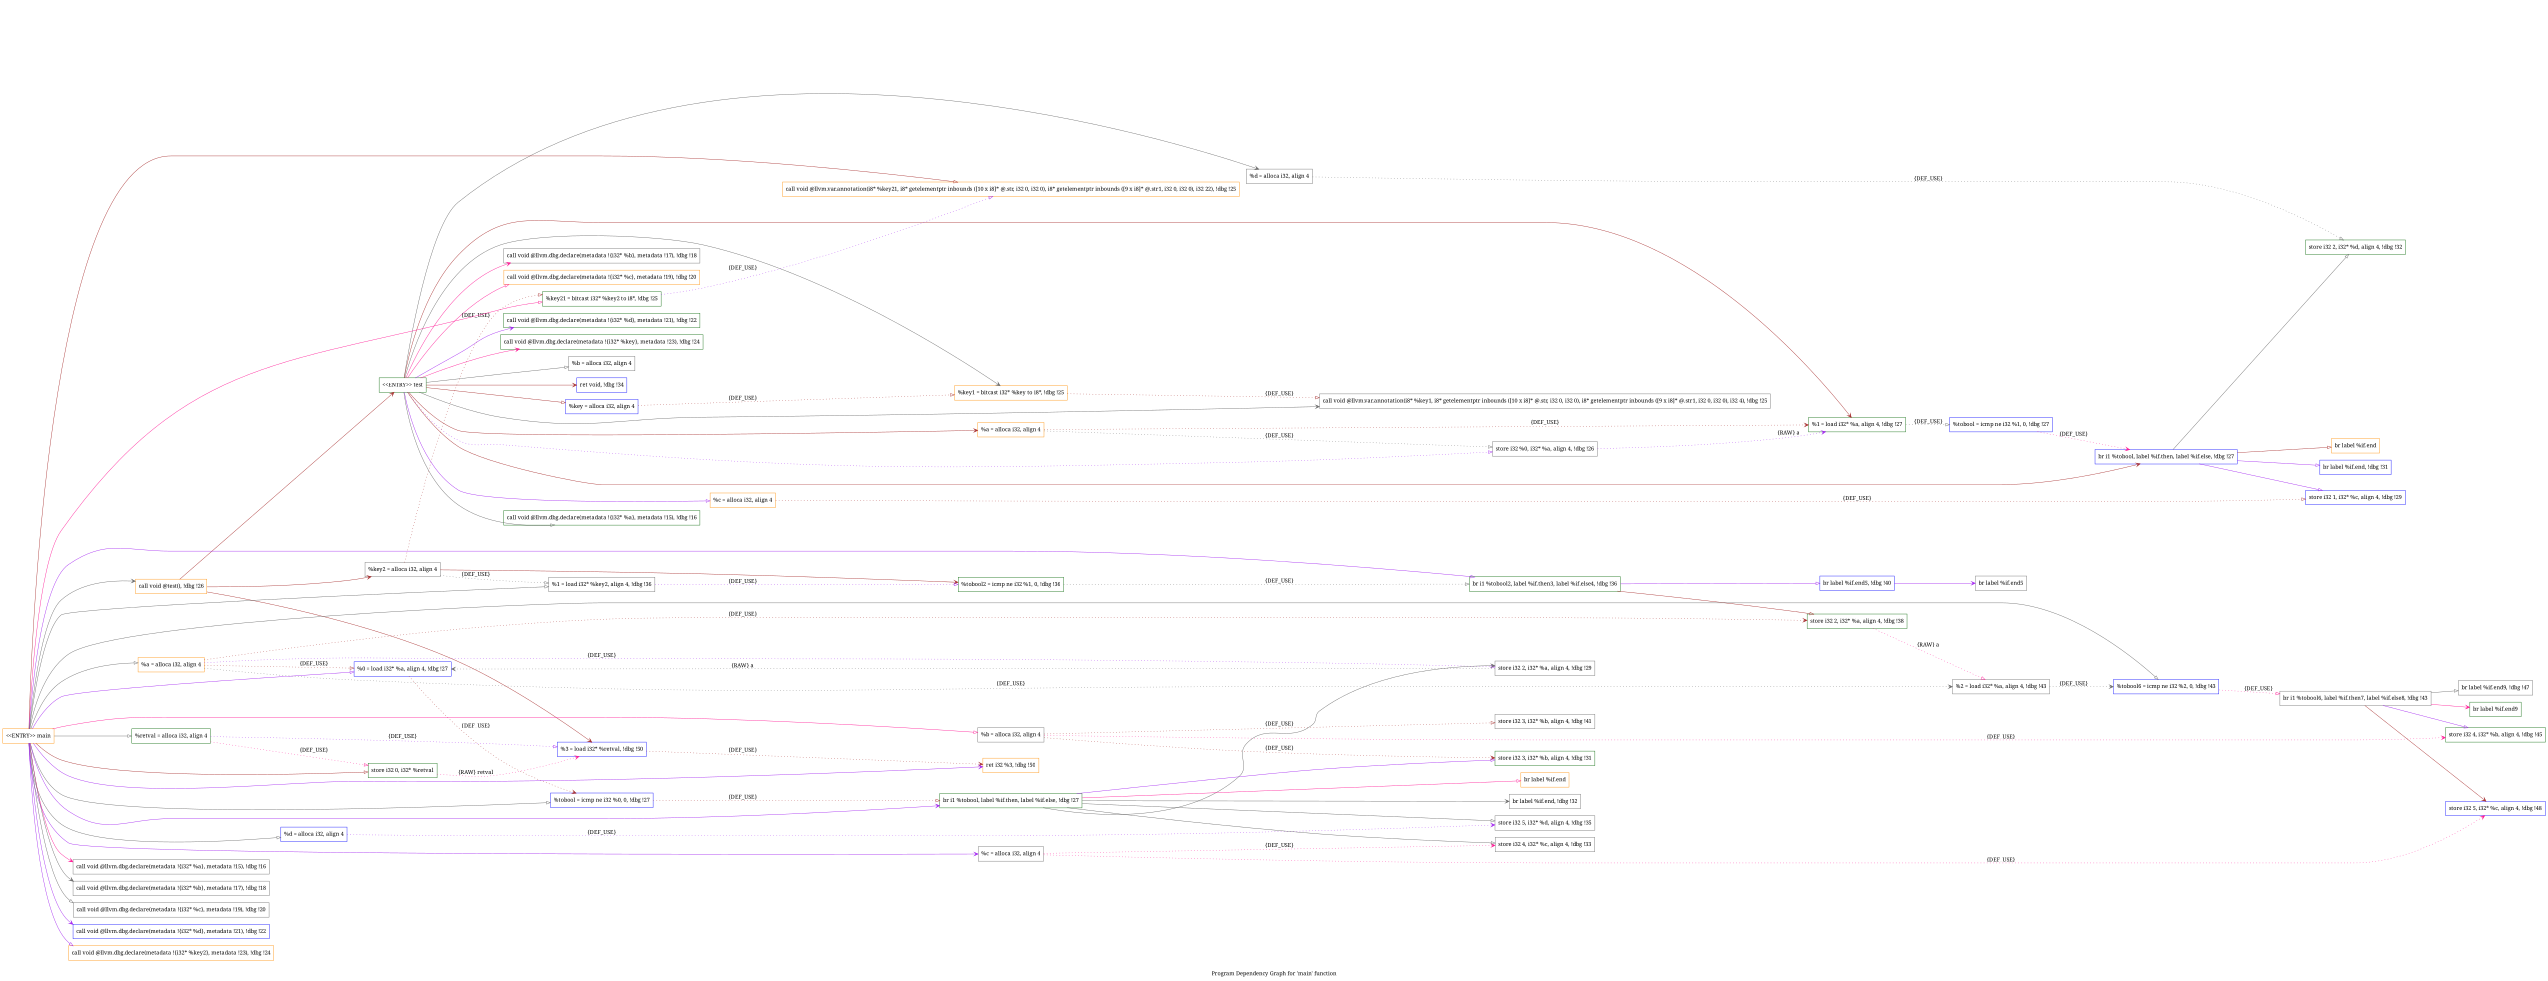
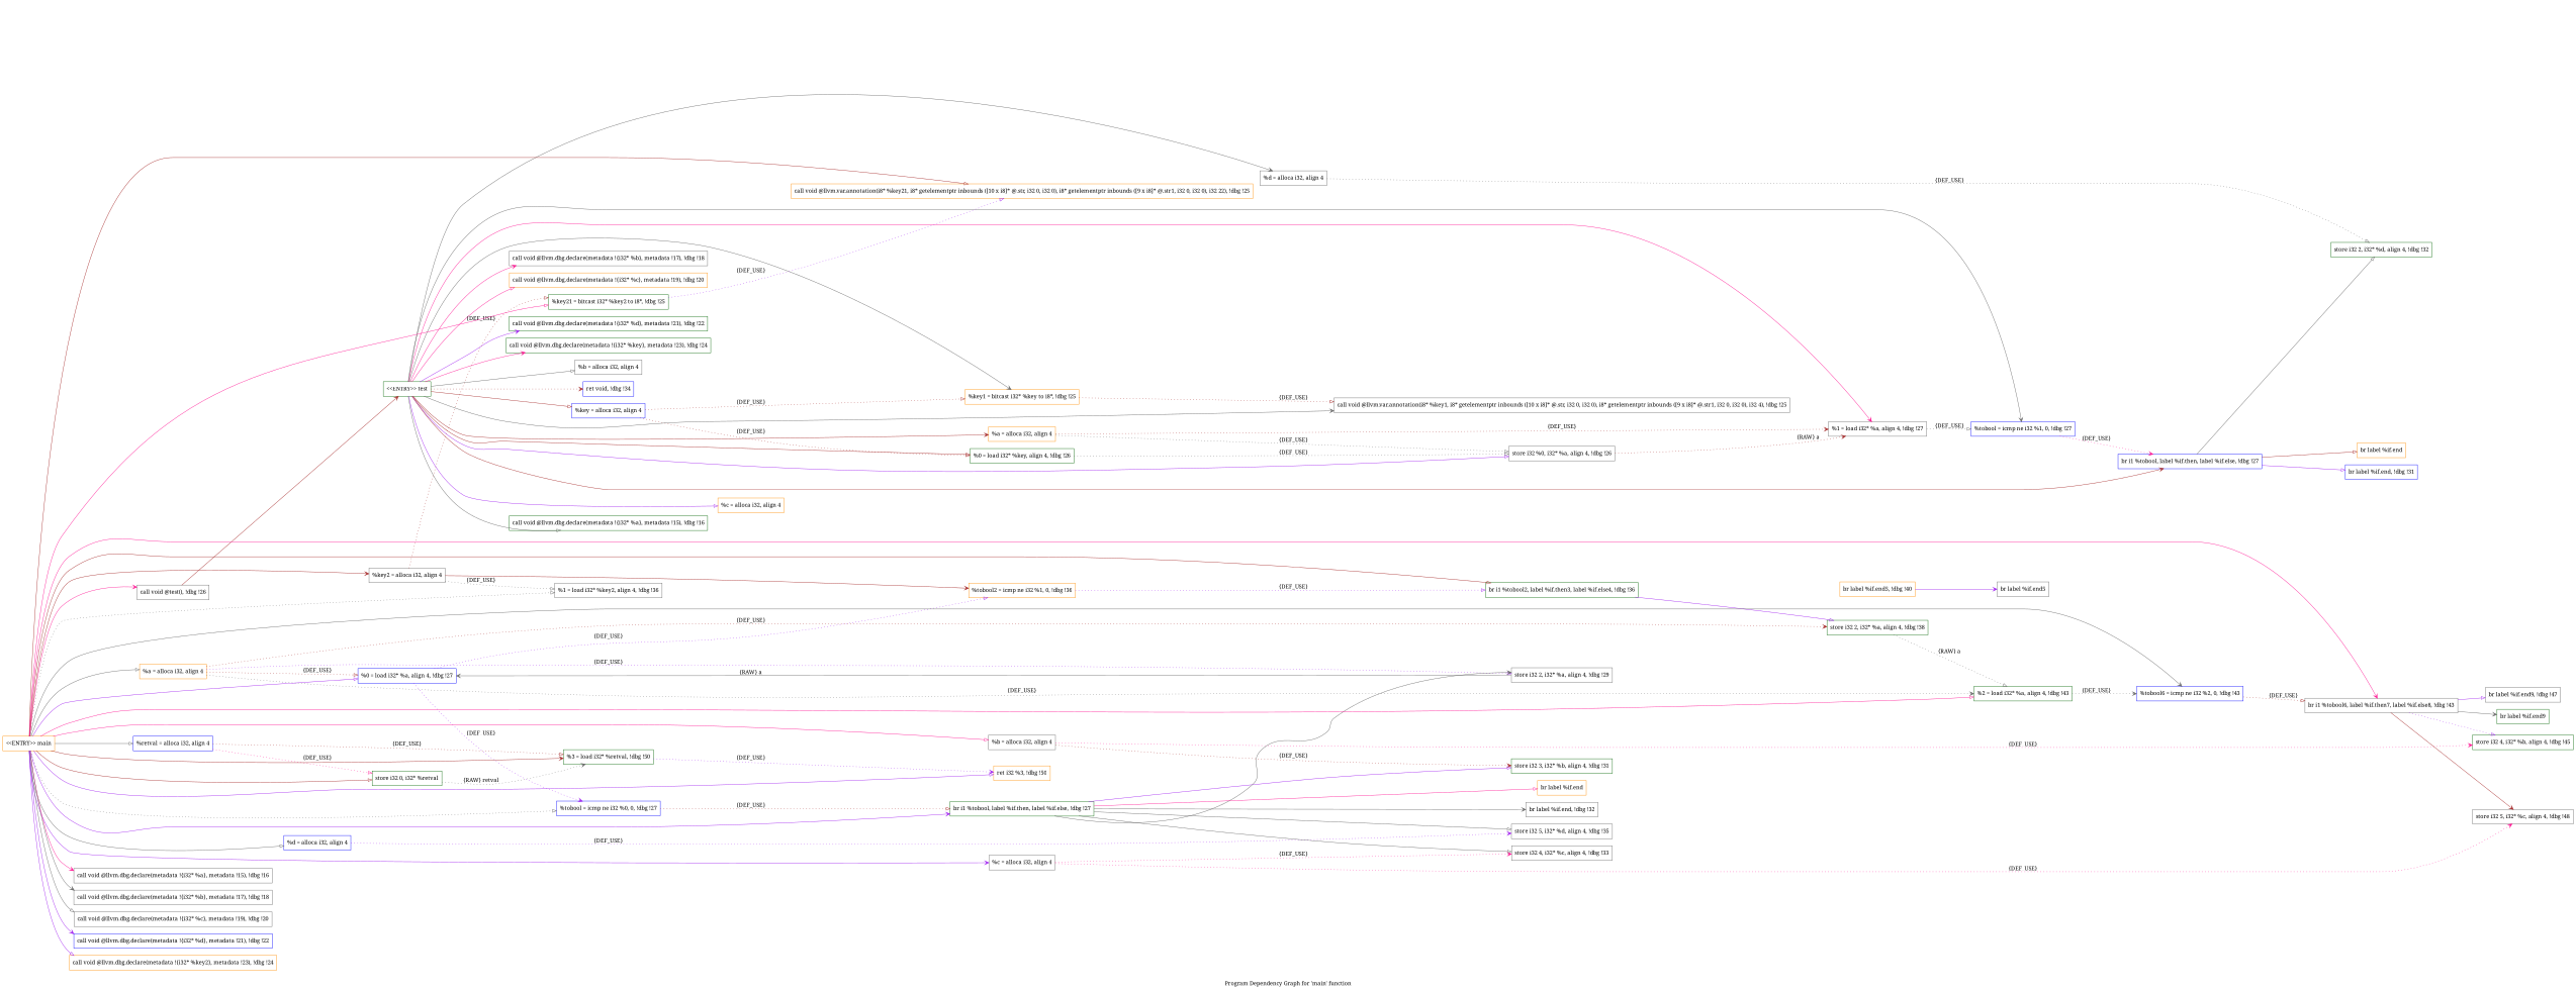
  digraph {
    fontname="Noto Serif"
    label="Program Dependency Graph for 'main' function"
    rankdir=LR
    node [color=gray40 fontname="Noto Serif" shape=record]
    edge [arrowhead=onormal color=brown fontname="Noto Serif"]
    n1 [color=darkorange label="{  %c = alloca i32, align 4}"]
-   n2 [color=blue label="{  store i32 1, i32* %c, align 4, !dbg !29}"]
    n3 [label="{  %d = alloca i32, align 4}"]
    n4 [color=darkgreen label="{  store i32 2, i32* %d, align 4, !dbg !32}"]
    n5 [color=blue label="{  %key = alloca i32, align 4}"]
    n6 [color=darkorange label="{  %key1 = bitcast i32* %key to i8*, !dbg !25}"]
+   n7 [color=darkgreen label="{  %0 = load i32* %key, align 4, !dbg !26}"]
    n8 [label="{  call void @llvm.var.annotation(i8* %key1, i8* getelementptr inbounds ([10 x i8]* @.str, i32 0, i32 0), i8* getelementptr inbounds ([9 x i8]* @.str1, i32 0, i32 0), i32 4), !dbg !25}"]
    n9 [label="{  store i32 %0, i32* %a, align 4, !dbg !26}"]
-   n10 [color=darkgreen label="{  %1 = load i32* %a, align 4, !dbg !27}"]
+   n10 [label="{  %1 = load i32* %a, align 4, !dbg !27}"]
    n11 [color=blue label="{  %tobool = icmp ne i32 %1, 0, !dbg !27}"]
    n12 [color=blue label="{  br i1 %tobool, label %if.then, label %if.else, !dbg !27}"]
    n13 [color=blue label="{  br label %if.end, !dbg !31}"]
    n14 [color=darkorange label="{  br label %if.end}"]
    n15 [color=darkorange label="{  %a = alloca i32, align 4}"]
    n16 [color=darkgreen label="{\<\<ENTRY\>\> test}"]
    n17 [color=darkgreen label="{  call void @llvm.dbg.declare(metadata !\{i32* %a\}, metadata !15), !dbg !16}"]
    n18 [label="{  call void @llvm.dbg.declare(metadata !\{i32* %b\}, metadata !17), !dbg !18}"]
    n19 [color=darkorange label="{  call void @llvm.dbg.declare(metadata !\{i32* %c\}, metadata !19), !dbg !20}"]
    n20 [color=darkgreen label="{  call void @llvm.dbg.declare(metadata !\{i32* %d\}, metadata !21), !dbg !22}"]
    n21 [color=darkgreen label="{  call void @llvm.dbg.declare(metadata !\{i32* %key\}, metadata !23), !dbg !24}"]
    n22 [label="{  %b = alloca i32, align 4}"]
    n23 [color=blue label="{  ret void, !dbg !34}"]
    n24 [label="{  %b = alloca i32, align 4}"]
    n25 [color=darkgreen label="{  store i32 3, i32* %b, align 4, !dbg !31}"]
-   n26 [label="{  store i32 3, i32* %b, align 4, !dbg !41}"]
    n27 [color=darkgreen label="{  store i32 4, i32* %b, align 4, !dbg !45}"]
    n28 [label="{  %c = alloca i32, align 4}"]
    n29 [label="{  store i32 4, i32* %c, align 4, !dbg !33}"]
-   n30 [color=blue label="{  store i32 5, i32* %c, align 4, !dbg !48}"]
+   n30 [label="{  store i32 5, i32* %c, align 4, !dbg !48}"]
    n31 [color=blue label="{  %d = alloca i32, align 4}"]
    n32 [label="{  store i32 5, i32* %d, align 4, !dbg !35}"]
    n33 [label="{  %key2 = alloca i32, align 4}"]
    n34 [color=darkgreen label="{  %key21 = bitcast i32* %key2 to i8*, !dbg !25}"]
    n35 [label="{  %1 = load i32* %key2, align 4, !dbg !36}"]
-   n36 [color=darkgreen label="{  %tobool2 = icmp ne i32 %1, 0, !dbg !36}"]
+   n36 [color=darkorange label="{  %tobool2 = icmp ne i32 %1, 0, !dbg !36}"]
    n37 [color=darkorange label="{  call void @llvm.var.annotation(i8* %key21, i8* getelementptr inbounds ([10 x i8]* @.str, i32 0, i32 0), i8* getelementptr inbounds ([9 x i8]* @.str1, i32 0, i32 0), i32 22), !dbg !25}"]
    n38 [color=darkgreen label="{  br i1 %tobool2, label %if.then3, label %if.else4, !dbg !36}"]
    n39 [color=darkgreen label="{  store i32 2, i32* %a, align 4, !dbg !38}"]
-   n40 [color=blue label="{  br label %if.end5, !dbg !40}"]
+   n40 [color=darkorange label="{  br label %if.end5, !dbg !40}"]
    n41 [color=darkgreen label="{  store i32 0, i32* %retval}"]
-   n42 [color=blue label="{  %3 = load i32* %retval, !dbg !50}"]
+   n42 [color=darkgreen label="{  %3 = load i32* %retval, !dbg !50}"]
    n43 [color=darkorange label="{  ret i32 %3, !dbg !50}"]
-   n44 [color=darkgreen label="{  %retval = alloca i32, align 4}"]
+   n44 [color=blue label="{  %retval = alloca i32, align 4}"]
    n45 [color=darkorange label="{  %a = alloca i32, align 4}"]
    n46 [color=blue label="{  %0 = load i32* %a, align 4, !dbg !27}"]
    n47 [label="{  store i32 2, i32* %a, align 4, !dbg !29}"]
-   n48 [label="{  %2 = load i32* %a, align 4, !dbg !43}"]
+   n48 [color=darkgreen label="{  %2 = load i32* %a, align 4, !dbg !43}"]
    n49 [color=blue label="{  %tobool = icmp ne i32 %0, 0, !dbg !27}"]
    n50 [color=blue label="{  %tobool6 = icmp ne i32 %2, 0, !dbg !43}"]
    n51 [color=darkgreen label="{  br i1 %tobool, label %if.then, label %if.else, !dbg !27}"]
    n52 [label="{  br i1 %tobool6, label %if.then7, label %if.else8, !dbg !43}"]
    n53 [label="{  br label %if.end, !dbg !32}"]
    n54 [color=darkorange label="{  br label %if.end}"]
    n55 [label="{  br label %if.end9, !dbg !47}"]
    n56 [color=darkgreen label="{  br label %if.end9}"]
-   n57 [color=darkorange label="{  call void @test(), !dbg !26}"]
+   n57 [label="{  call void @test(), !dbg !26}"]
    n58 [label="{  br label %if.end5}"]
    n59 [color=darkorange label="{\<\<ENTRY\>\> main}"]
    n60 [label="{  call void @llvm.dbg.declare(metadata !\{i32* %a\}, metadata !15), !dbg !16}"]
    n61 [label="{  call void @llvm.dbg.declare(metadata !\{i32* %b\}, metadata !17), !dbg !18}"]
    n62 [label="{  call void @llvm.dbg.declare(metadata !\{i32* %c\}, metadata !19), !dbg !20}"]
    n63 [color=blue label="{  call void @llvm.dbg.declare(metadata !\{i32* %d\}, metadata !21), !dbg !22}"]
    n64 [color=darkorange label="{  call void @llvm.dbg.declare(metadata !\{i32* %key2\}, metadata !23), !dbg !24}"]
-   n1 -> n2 [label="{DEF_USE}" style=dotted]
    n3 -> n4 [color=gray40 label="{DEF_USE}" style=dotted]
    n5 -> n6 [label="{DEF_USE}" style=dotted]
+   n5 -> n7 [label="{DEF_USE}" style=dotted]
    n6 -> n8 [label="{DEF_USE}" style=dotted]
-   n9 -> n10 [arrowhead=vee color=purple label="{RAW} a" style=dotted]
+   n7 -> n9 [color=gray40 label="{DEF_USE}" style=dotted]
+   n9 -> n10 [arrowhead=vee label="{RAW} a" style=dotted]
    n10 -> n11 [color=gray40 label="{DEF_USE}" style=dotted]
    n11 -> n12 [arrowhead=vee color=deeppink label="{DEF_USE}" style=dotted]
-   n12 -> n2 [color=purple]
    n12 -> n4 [color=gray40]
    n12 -> n13 [color=purple]
    n12 -> n14
    n15 -> n9 [color=gray40 label="{DEF_USE}" style=dotted]
    n15 -> n10 [arrowhead=vee label="{DEF_USE}" style=dotted]
    n16 -> n1 [color=purple]
    n16 -> n3 [arrowhead=vee color=gray40]
    n16 -> n5
    n16 -> n6 [arrowhead=vee color=gray40]
+   n16 -> n7
    n16 -> n8 [arrowhead=vee color=gray40]
-   n16 -> n9 [color=purple style=dotted]
-   n16 -> n10 [arrowhead=vee]
+   n16 -> n9 [color=purple]
+   n16 -> n10 [arrowhead=vee color=deeppink]
+   n16 -> n11 [arrowhead=vee color=gray40]
    n16 -> n12 [arrowhead=vee]
    n16 -> n15 [arrowhead=vee]
    n16 -> n17 [color=gray40]
    n16 -> n18 [arrowhead=vee color=deeppink]
    n16 -> n19 [color=deeppink]
    n16 -> n20 [arrowhead=vee color=purple]
    n16 -> n21 [arrowhead=vee color=deeppink]
    n16 -> n22 [color=gray40]
-   n16 -> n23 [arrowhead=vee]
+   n16 -> n23 [arrowhead=vee style=dotted]
    n24 -> n25 [arrowhead=vee label="{DEF_USE}" style=dotted]
-   n24 -> n26 [label="{DEF_USE}" style=dotted]
    n24 -> n27 [arrowhead=vee color=deeppink label="{DEF_USE}" style=dotted]
    n28 -> n29 [arrowhead=vee color=deeppink label="{DEF_USE}" style=dotted]
    n28 -> n30 [arrowhead=vee color=deeppink label="{DEF_USE}" style=dotted]
    n31 -> n32 [arrowhead=vee color=purple label="{DEF_USE}" style=dotted]
    n33 -> n34 [label="{DEF_USE}" style=dotted]
    n33 -> n35 [color=gray40 label="{DEF_USE}" style=dotted]
    n33 -> n36 [arrowhead=vee]
    n34 -> n37 [color=purple label="{DEF_USE}" style=dotted]
-   n35 -> n36 [color=purple label="{DEF_USE}" style=dotted]
-   n36 -> n38 [color=gray40 label="{DEF_USE}" style=dotted]
-   n38 -> n39
-   n38 -> n40 [color=purple]
-   n39 -> n48 [color=deeppink label="{RAW} a" style=dotted]
+   n46 -> n36 [color=purple label="{DEF_USE}" style=dotted]
+   n36 -> n38 [color=purple label="{DEF_USE}" style=dotted]
+   n38 -> n39 [color=purple]
+   n39 -> n48 [color=gray40 label="{RAW} a" style=dotted]
    n40 -> n58 [arrowhead=vee color=purple]
-   n41 -> n42 [arrowhead=vee color=deeppink label="{RAW} retval" style=dotted]
-   n42 -> n43 [arrowhead=vee label="{DEF_USE}" style=dotted]
+   n41 -> n42 [arrowhead=vee color=gray40 label="{RAW} retval" style=dotted]
+   n42 -> n43 [arrowhead=vee color=purple label="{DEF_USE}" style=dotted]
    n44 -> n41 [color=deeppink label="{DEF_USE}" style=dotted]
-   n44 -> n42 [color=purple label="{DEF_USE}" style=dotted]
+   n44 -> n42 [label="{DEF_USE}" style=dotted]
    n45 -> n39 [arrowhead=vee label="{DEF_USE}" style=dotted]
    n45 -> n46 [label="{DEF_USE}" style=dotted]
    n45 -> n47 [color=purple label="{DEF_USE}" style=dotted]
    n45 -> n48 [arrowhead=vee color=gray40 label="{DEF_USE}" style=dotted]
-   n46 -> n49 [arrowhead=vee label="{DEF_USE}" style=dotted]
-   n47 -> n46 [arrowhead=vee color=gray40 label="{RAW} a" style=dotted]
+   n46 -> n49 [arrowhead=vee color=purple label="{DEF_USE}" style=dotted]
+   n47 -> n46 [arrowhead=vee color=gray40 label="{RAW} a" style=solid]
    n48 -> n50 [arrowhead=vee color=gray40 label="{DEF_USE}" style=dotted]
    n49 -> n51 [label="{DEF_USE}" style=dotted]
-   n50 -> n52 [color=deeppink label="{DEF_USE}" style=dotted]
+   n50 -> n52 [label="{DEF_USE}" style=dotted]
    n51 -> n25 [color=purple]
    n51 -> n29 [color=gray40]
    n51 -> n32 [color=gray40]
    n51 -> n47 [arrowhead=vee color=gray40]
    n51 -> n53 [arrowhead=vee color=gray40]
    n51 -> n54 [color=deeppink]
-   n52 -> n27 [color=purple]
+   n52 -> n27 [color=purple style=dotted]
    n52 -> n30 [arrowhead=vee]
-   n52 -> n55 [color=gray40]
-   n52 -> n56 [arrowhead=vee color=deeppink]
+   n52 -> n55 [color=purple]
+   n52 -> n56 [arrowhead=vee color=gray40]
    n57 -> n16 [arrowhead=vee style=solid]
    n59 -> n24 [color=deeppink]
    n59 -> n28 [arrowhead=vee color=purple]
    n59 -> n31 [color=gray40]
-   n57 -> n33 [arrowhead=vee]
+   n59 -> n33 [arrowhead=vee]
    n59 -> n34 [color=deeppink]
-   n59 -> n35 [color=gray40]
+   n59 -> n35 [color=gray40 style=dotted]
    n59 -> n37
-   n59 -> n38 [color=purple]
+   n59 -> n38
    n59 -> n41
-   n57 -> n42 [arrowhead=vee]
-   n59 -> n43 [arrowhead=vee color=purple]
+   n59 -> n42 [arrowhead=vee]
+   n59 -> n43 [color=purple]
    n59 -> n44 [color=gray40]
    n59 -> n45 [color=gray40]
    n59 -> n46 [color=purple]
-   n59 -> n49 [color=gray40]
-   n59 -> n50 [color=gray40]
+   n59 -> n48 [color=deeppink]
+   n59 -> n49 [color=gray40 style=dotted]
+   n59 -> n50 [arrowhead=vee color=gray40]
    n59 -> n51 [arrowhead=vee color=purple]
-   n59 -> n57 [arrowhead=vee color=gray40]
+   n59 -> n52 [arrowhead=vee color=deeppink]
+   n59 -> n57 [arrowhead=vee color=deeppink]
    n59 -> n60 [arrowhead=vee color=deeppink]
    n59 -> n61 [arrowhead=vee color=gray40]
    n59 -> n62 [color=gray40]
    n59 -> n63 [arrowhead=vee color=purple]
    n59 -> n64 [color=purple]
  }
